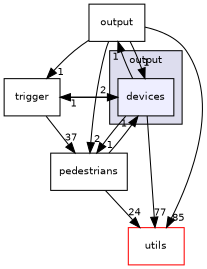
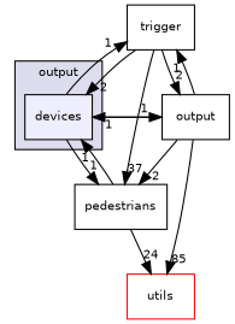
  digraph {
    compound=true
    node [fontname=Helvetica fontsize=10 shape=box]
    edge [headlabel=1 labeldistance=1.5 labelfontname=Helvetica labelfontsize=10]
    n1 [fillcolor="#eeeeff" label=devices pencolor=black style=filled]
    n2 [label=trigger]
    n3 [label=pedestrians]
    n4 [color=red fillcolor=white label=utils style=filled]
    n5 [label=output]
    subgraph cluster_1 {
      bgcolor="#ddddee"
      fontname=Helvetica
      fontsize=10
      label=output
      pencolor=black
      n1
    }
    n1 -> n2
    n1 -> n3
-   n1 -> n4 [headlabel=77]
    n1 -> n5
    n2 -> n1 [headlabel=2]
    n2 -> n3 [headlabel=37]
+   n2 -> n5 [headlabel=2]
    n3 -> n1
    n3 -> n4 [headlabel=24]
    n5 -> n1
    n5 -> n2
    n5 -> n3 [headlabel=2]
    n5 -> n4 [headlabel=85]
  }
